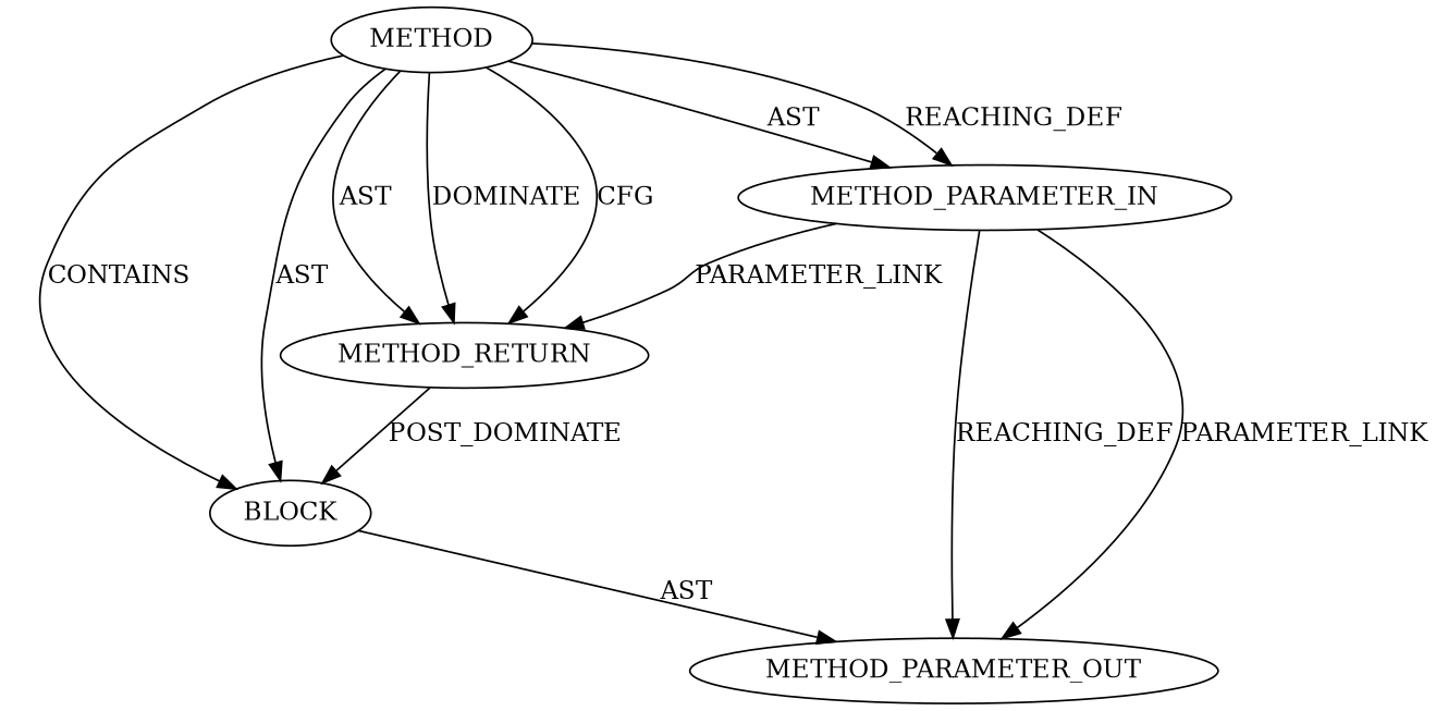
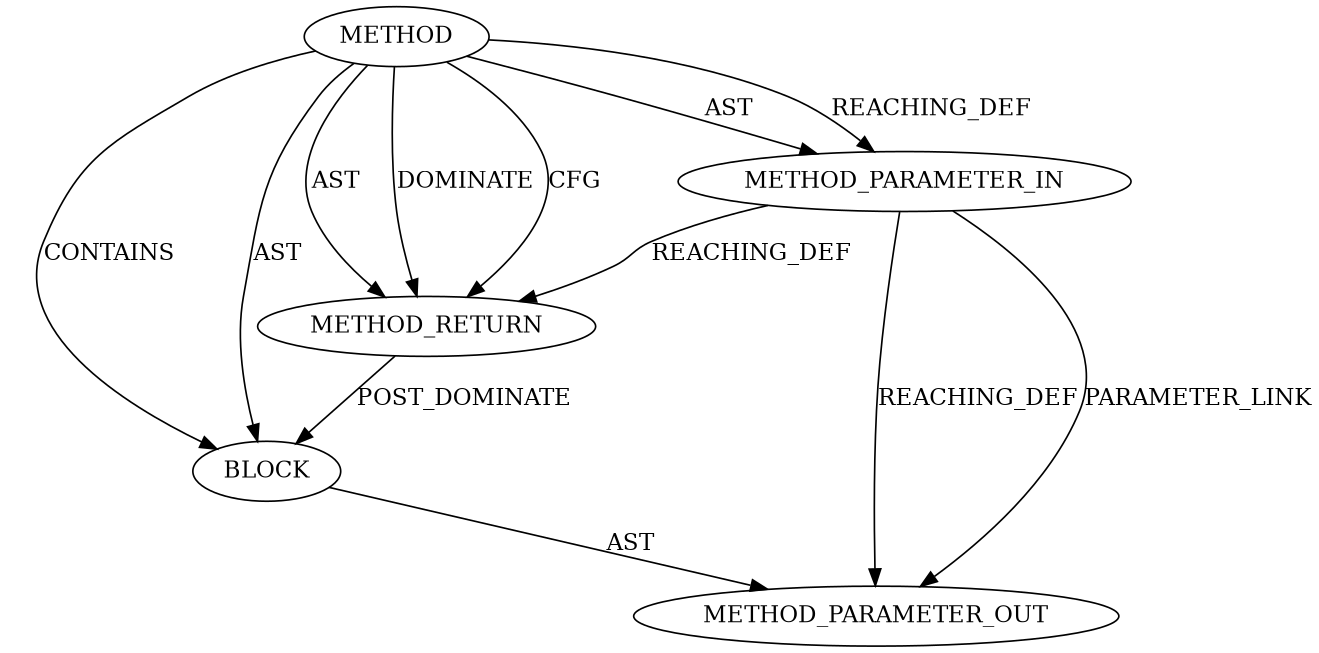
  digraph {
    node [CODE="<empty>" ORDER=1 TYPE_FULL_NAME=ANY EVALUATION_STRATEGY=BY_VALUE]
    n1 [ARGUMENT_INDEX=1 label=BLOCK EVALUATION_STRATEGY=""]
    n2 [CODE=p1 INDEX=1 IS_VARIADIC=false NAME=p1 label=METHOD_PARAMETER_OUT]
    n3 [CODE=p1 INDEX=1 IS_VARIADIC=false NAME=p1 label=METHOD_PARAMETER_IN]
    n4 [CODE=RET ORDER=2 label=METHOD_RETURN]
    n5 [AST_PARENT_FULL_NAME="<global>" AST_PARENT_TYPE=NAMESPACE_BLOCK FILENAME="<empty>" FULL_NAME="<operator>.sizeOf" IS_EXTERNAL=true NAME="<operator>.sizeOf" ORDER=0 label=METHOD TYPE_FULL_NAME="" EVALUATION_STRATEGY=""]
    n1 -> n2 [label=AST]
    n3 -> n2 [VARIABLE=p1 label=REACHING_DEF]
    n3 -> n2 [label=PARAMETER_LINK]
-   n3 -> n4 [VARIABLE=p1 label=PARAMETER_LINK]
+   n3 -> n4 [VARIABLE=p1 label=REACHING_DEF]
    n4 -> n1 [label=POST_DOMINATE]
    n5 -> n1 [label=CONTAINS]
    n5 -> n1 [label=AST]
    n5 -> n3 [label=REACHING_DEF]
    n5 -> n3 [label=AST]
    n5 -> n4 [label=CFG]
    n5 -> n4 [label=AST]
    n5 -> n4 [label=DOMINATE]
  }
